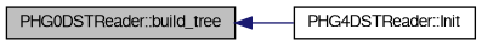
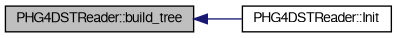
  digraph {
    rankdir=LR
    node [color=black fontname=FreeSans fontsize=10 shape=record]
-   n1 [fillcolor=grey75 fontcolor=black height=0.2 label="PHG0DSTReader::build_tree" style=filled width=0.4]
+   n1 [fillcolor=grey75 fontcolor=black height=0.2 label="PHG4DSTReader::build_tree" style=filled width=0.4]
    n2 [height=0.2 label="PHG4DSTReader::Init" width=0.4]
    n1 -> n2 [color=midnightblue dir=back fontname=FreeSans fontsize=10 labelfontname=FreeSans labelfontsize=10 style=solid]
  }
